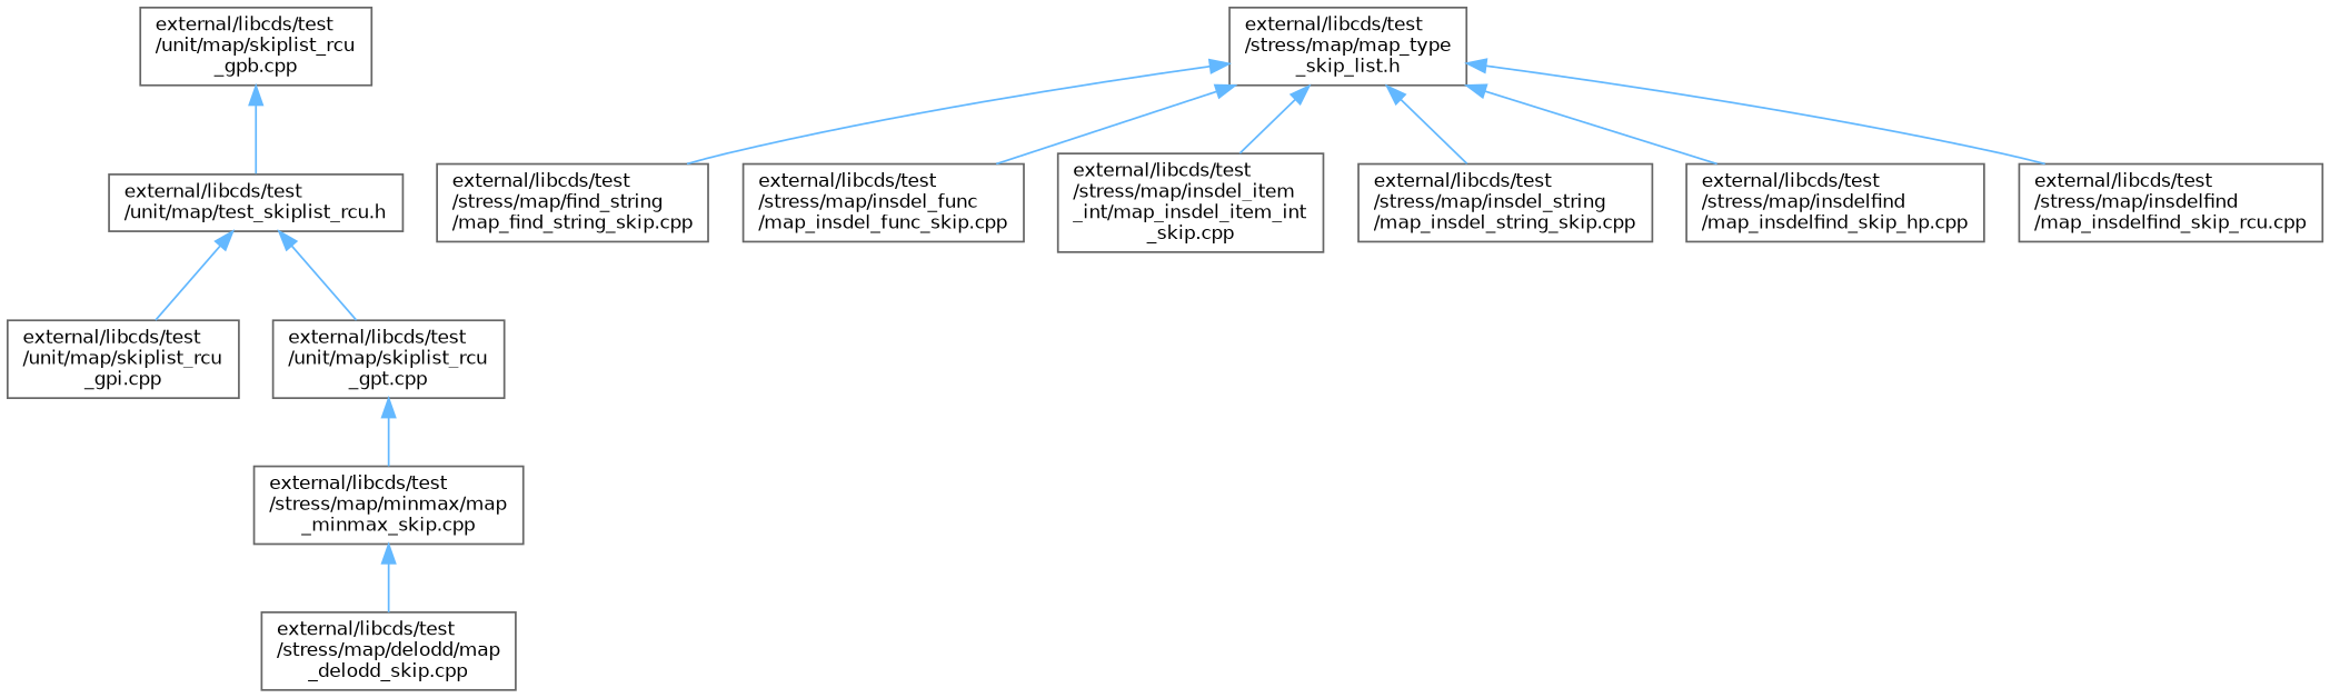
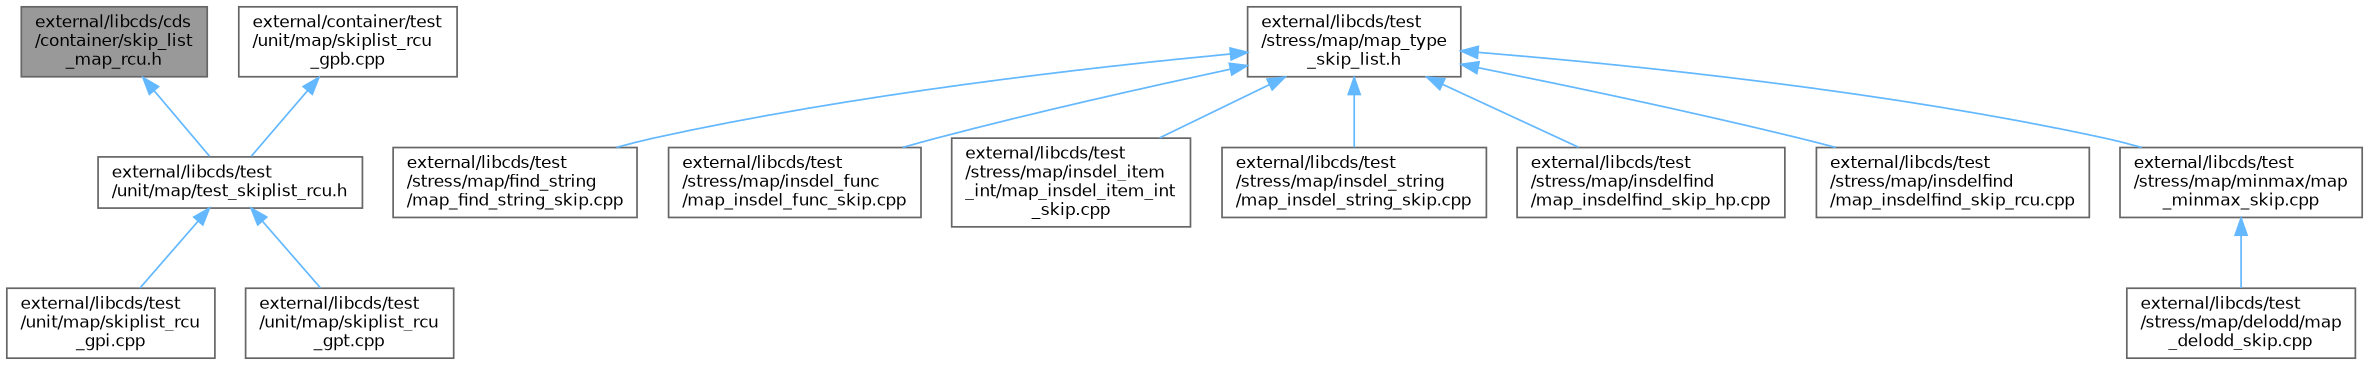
  digraph {
    node [color=grey40 fillcolor=white fontname=Helvetica fontsize=10 shape=box style=filled]
    edge [color=steelblue1 dir=back fontname=Helvetica fontsize=10 labelfontname=Helvetica labelfontsize=10 style=solid]
+   n1 [color=gray40 fillcolor=grey60 fontcolor=black height=0.2 label="external/libcds/cds\l/container/skip_list\l_map_rcu.h" width=0.4]
    n2 [height=0.2 label="external/libcds/test\l/unit/map/test_skiplist_rcu.h" width=0.4]
    n3 [height=0.2 label="external/libcds/test\l/stress/map/map_type\l_skip_list.h" width=0.4]
    n4 [height=0.2 label="external/libcds/test\l/stress/map/find_string\l/map_find_string_skip.cpp" width=0.4]
    n5 [height=0.2 label="external/libcds/test\l/stress/map/insdel_func\l/map_insdel_func_skip.cpp" width=0.4]
    n6 [height=0.2 label="external/libcds/test\l/stress/map/insdel_item\l_int/map_insdel_item_int\l_skip.cpp" width=0.4]
    n7 [height=0.2 label="external/libcds/test\l/stress/map/insdel_string\l/map_insdel_string_skip.cpp" width=0.4]
    n8 [height=0.2 label="external/libcds/test\l/stress/map/insdelfind\l/map_insdelfind_skip_hp.cpp" width=0.4]
    n9 [height=0.2 label="external/libcds/test\l/stress/map/insdelfind\l/map_insdelfind_skip_rcu.cpp" width=0.4]
    n10 [height=0.2 label="external/libcds/test\l/stress/map/minmax/map\l_minmax_skip.cpp" width=0.4]
    n11 [height=0.2 label="external/libcds/test\l/unit/map/skiplist_rcu\l_gpi.cpp" width=0.4]
    n12 [height=0.2 label="external/libcds/test\l/unit/map/skiplist_rcu\l_gpt.cpp" width=0.4]
    n13 [height=0.2 label="external/libcds/test\l/stress/map/delodd/map\l_delodd_skip.cpp" width=0.4]
-   n14 [height=0.2 label="external/libcds/test\l/unit/map/skiplist_rcu\l_gpb.cpp" width=0.4]
+   n14 [height=0.2 label="external/container/test\l/unit/map/skiplist_rcu\l_gpb.cpp" width=0.4]
+   n1 -> n2
    n2 -> n11
    n2 -> n12
    n3 -> n4
    n3 -> n5
    n3 -> n6
    n3 -> n7
    n3 -> n8
    n3 -> n9
-   n12 -> n10
+   n3 -> n10
    n10 -> n13
    n14 -> n2
  }
